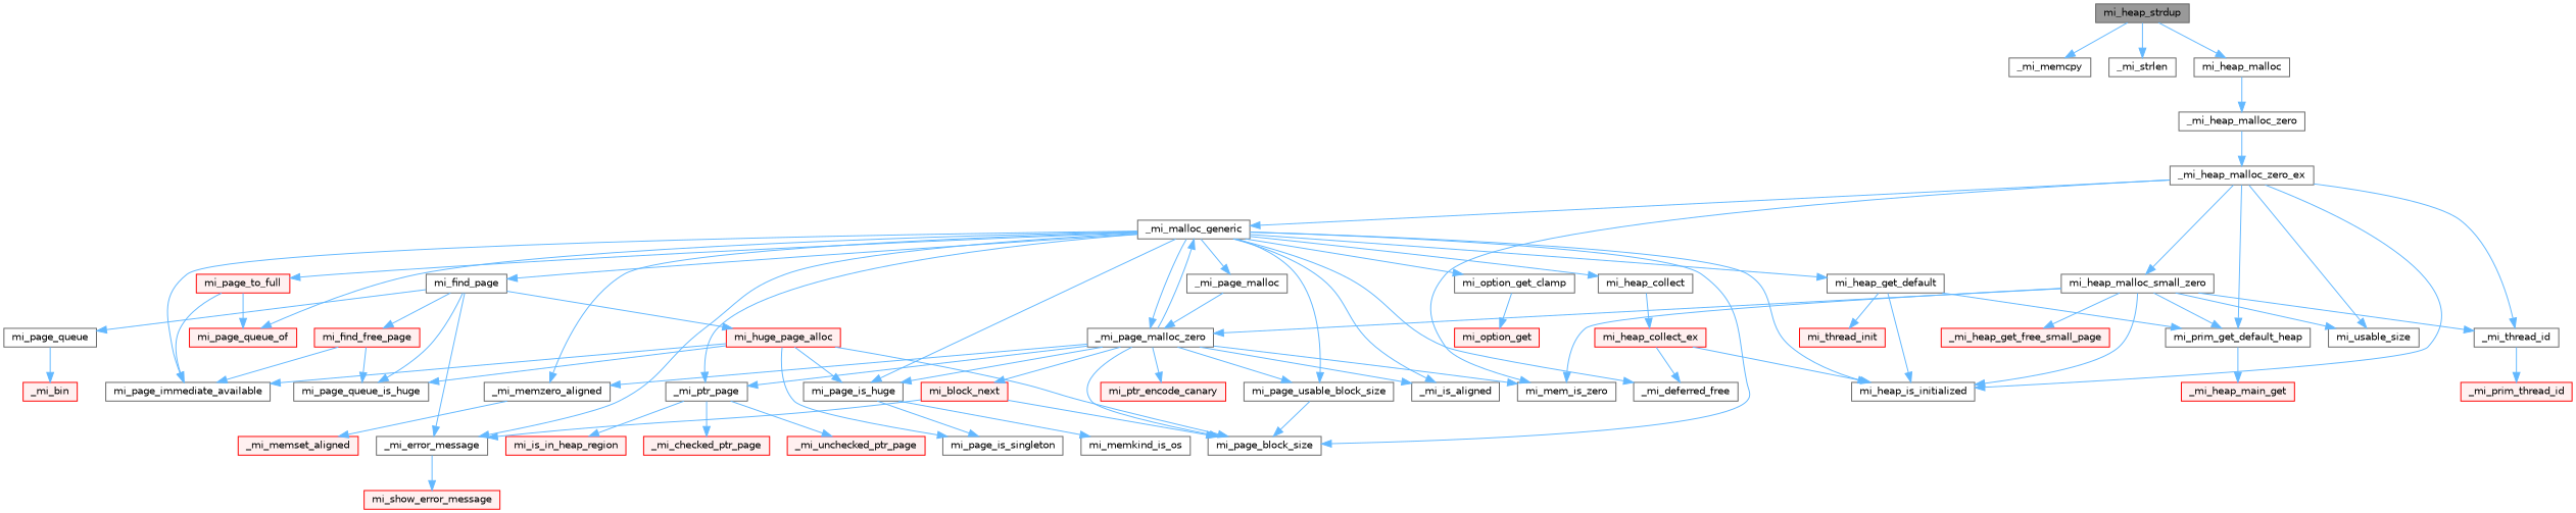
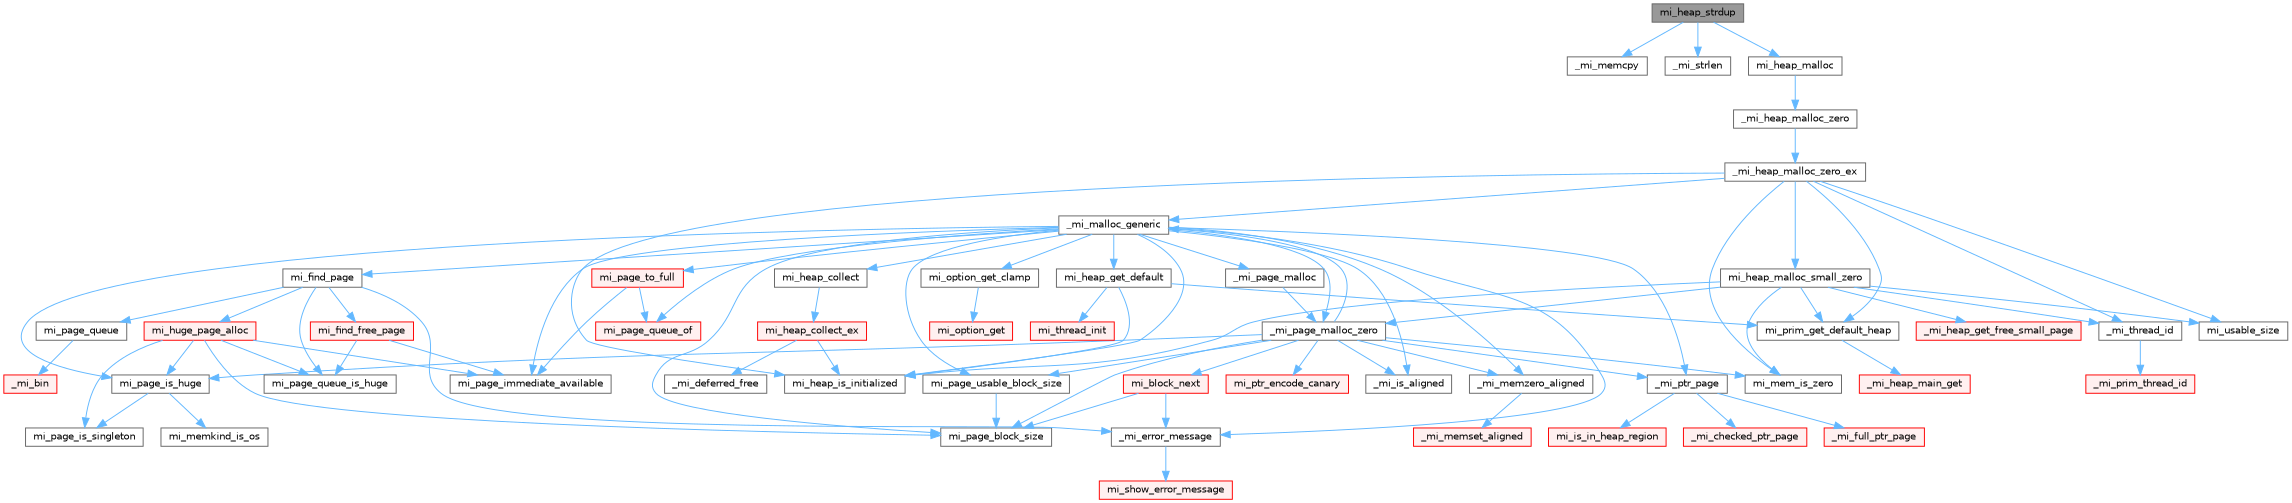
  digraph {
    rankdir=TB
    node [color=grey40 fillcolor=white fontname=Helvetica fontsize=10 shape=box style=filled]
    edge [color=steelblue1 fontname=Helvetica fontsize=10 labelfontname=Helvetica labelfontsize=10 style=solid]
    n1 [color=gray40 fillcolor=grey60 fontcolor=black height=0.2 label=mi_heap_strdup width=0.4]
    n2 [height=0.2 label=_mi_memcpy width=0.4]
    n3 [height=0.2 label=_mi_strlen width=0.4]
    n4 [height=0.2 label=mi_heap_malloc width=0.4]
    n5 [height=0.2 label=_mi_heap_malloc_zero width=0.4]
    n6 [height=0.2 label=_mi_heap_malloc_zero_ex width=0.4]
    n7 [height=0.2 label=_mi_malloc_generic width=0.4]
    n8 [height=0.2 label=mi_mem_is_zero width=0.4]
    n9 [height=0.2 label=mi_heap_is_initialized width=0.4]
    n10 [height=0.2 label=mi_prim_get_default_heap width=0.4]
    n11 [height=0.2 label=_mi_thread_id width=0.4]
    n12 [height=0.2 label=mi_heap_malloc_small_zero width=0.4]
    n13 [height=0.2 label=mi_usable_size width=0.4]
    n14 [height=0.2 label=_mi_deferred_free width=0.4]
    n15 [height=0.2 label=_mi_error_message width=0.4]
    n16 [height=0.2 label=_mi_is_aligned width=0.4]
    n17 [height=0.2 label=_mi_memzero_aligned width=0.4]
    n18 [height=0.2 label=_mi_page_malloc width=0.4]
    n19 [height=0.2 label=_mi_page_malloc_zero width=0.4]
    n20 [height=0.2 label=_mi_ptr_page width=0.4]
    n21 [height=0.2 label=mi_page_block_size width=0.4]
    n22 [height=0.2 label=mi_page_is_huge width=0.4]
    n23 [height=0.2 label=mi_page_usable_block_size width=0.4]
    n24 [height=0.2 label=mi_find_page width=0.4]
    n25 [height=0.2 label=mi_page_immediate_available width=0.4]
    n26 [height=0.2 label=mi_heap_collect width=0.4]
    n27 [height=0.2 label=mi_heap_get_default width=0.4]
    n28 [height=0.2 label=mi_option_get_clamp width=0.4]
    n29 [color=red fillcolor="#FFF0F0" height=0.2 label=mi_page_queue_of width=0.4]
    n30 [color=red fillcolor="#FFF0F0" height=0.2 label=mi_page_to_full width=0.4]
    n31 [color=red fillcolor="#FFF0F0" height=0.2 label=_mi_heap_main_get width=0.4]
    n32 [color=red fillcolor="#FFF0F0" height=0.2 label=_mi_prim_thread_id width=0.4]
    n33 [color=red fillcolor="#FFF0F0" height=0.2 label=_mi_heap_get_free_small_page width=0.4]
    n34 [color=red fillcolor="#FFF0F0" height=0.2 label=mi_show_error_message width=0.4]
    n35 [color=red fillcolor="#FFF0F0" height=0.2 label=_mi_memset_aligned width=0.4]
    n36 [color=red fillcolor="#FFF0F0" height=0.2 label=mi_block_next width=0.4]
    n37 [color=red fillcolor="#FFF0F0" height=0.2 label=mi_ptr_encode_canary width=0.4]
    n38 [color=red fillcolor="#FFF0F0" height=0.2 label=_mi_checked_ptr_page width=0.4]
-   n39 [color=red fillcolor="#FFF0F0" height=0.2 label=_mi_unchecked_ptr_page width=0.4]
+   n39 [color=red fillcolor="#FFF0F0" height=0.2 label=_mi_full_ptr_page width=0.4]
    n40 [color=red fillcolor="#FFF0F0" height=0.2 label=mi_is_in_heap_region width=0.4]
    n41 [height=0.2 label=mi_memkind_is_os width=0.4]
    n42 [height=0.2 label=mi_page_is_singleton width=0.4]
    n43 [color=red fillcolor="#FFF0F0" height=0.2 label=mi_find_free_page width=0.4]
    n44 [height=0.2 label=mi_page_queue_is_huge width=0.4]
    n45 [color=red fillcolor="#FFF0F0" height=0.2 label=mi_huge_page_alloc width=0.4]
    n46 [height=0.2 label=mi_page_queue width=0.4]
    n47 [color=red fillcolor="#FFF0F0" height=0.2 label=mi_heap_collect_ex width=0.4]
    n48 [color=red fillcolor="#FFF0F0" height=0.2 label=mi_thread_init width=0.4]
    n49 [color=red fillcolor="#FFF0F0" height=0.2 label=mi_option_get width=0.4]
    n50 [color=red fillcolor="#FFF0F0" height=0.2 label=_mi_bin width=0.4]
    n1 -> n2
    n1 -> n3
    n1 -> n4
    n4 -> n5
    n5 -> n6
    n6 -> n7
    n6 -> n8
    n6 -> n9
    n6 -> n10
    n6 -> n11
    n6 -> n12
    n6 -> n13
    n7 -> n9
-   n7 -> n14
    n7 -> n15
    n7 -> n16
    n7 -> n17
    n7 -> n18
    n7 -> n19
    n7 -> n20
    n7 -> n21
    n7 -> n22
    n7 -> n23
    n7 -> n24
    n7 -> n25
    n7 -> n26
    n7 -> n27
    n7 -> n28
    n7 -> n29
    n7 -> n30
    n10 -> n31
    n11 -> n32
    n12 -> n8
    n12 -> n9
    n12 -> n10
    n12 -> n11
    n12 -> n13
    n12 -> n19
    n12 -> n33
    n15 -> n34
    n17 -> n35
    n18 -> n19
    n19 -> n7
    n19 -> n8
    n19 -> n16
    n19 -> n17
    n19 -> n20
    n19 -> n21
    n19 -> n22
    n19 -> n23
    n19 -> n36
    n19 -> n37
    n20 -> n38
    n20 -> n39
    n20 -> n40
    n22 -> n41
    n22 -> n42
    n23 -> n21
    n24 -> n15
    n24 -> n43
    n24 -> n44
    n24 -> n45
    n24 -> n46
    n26 -> n47
    n27 -> n9
    n27 -> n10
    n27 -> n48
    n28 -> n49
    n30 -> n25
    n30 -> n29
    n36 -> n15
    n36 -> n21
    n43 -> n25
    n43 -> n44
    n45 -> n21
    n45 -> n22
    n45 -> n25
    n45 -> n42
    n45 -> n44
    n46 -> n50
    n47 -> n9
    n47 -> n14
  }
